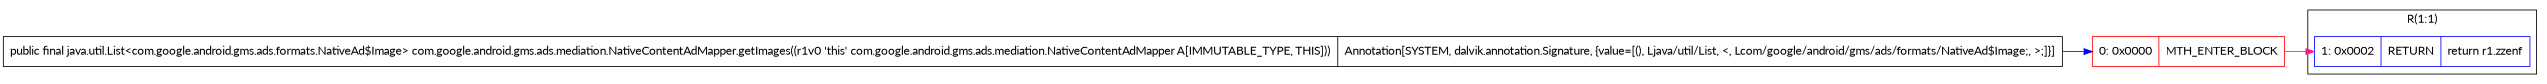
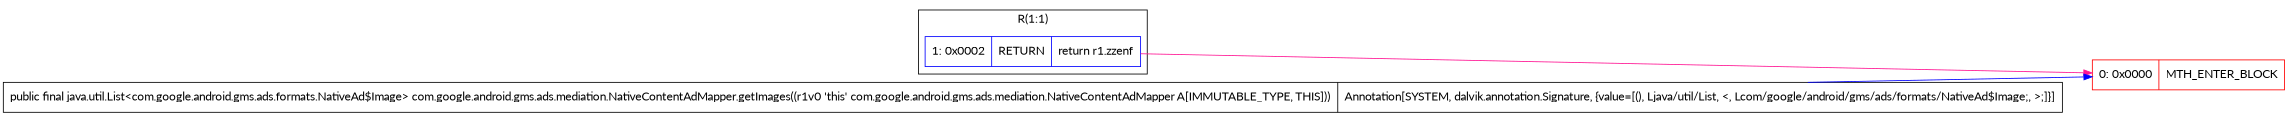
  digraph {
    rankdir=LR
    fontname=Lato
    node [shape=record fontname=Lato]
    edge [arrowhead=normal fontname=Lato]
    n1 [color=blue label="{1\:\ 0x0002|RETURN\l|return r1.zzenf\l}"]
    n2 [color=red label="{0\:\ 0x0000|MTH_ENTER_BLOCK\l}"]
    n3 [label="{public final java.util.List\<com.google.android.gms.ads.formats.NativeAd$Image\> com.google.android.gms.ads.mediation.NativeContentAdMapper.getImages((r1v0 'this' com.google.android.gms.ads.mediation.NativeContentAdMapper A[IMMUTABLE_TYPE, THIS]))  | Annotation[SYSTEM, dalvik.annotation.Signature, \{value=[(), Ljava\/util\/List, \<, Lcom\/google\/android\/gms\/ads\/formats\/NativeAd$Image;, \>;]\}]\l}"]
    subgraph cluster_1 {
      label="R(1:1)"
      n1
    }
-   n2 -> n1 [color=deeppink]
+   n1 -> n2 [color=deeppink]
    n3 -> n2 [color=blue]
  }
